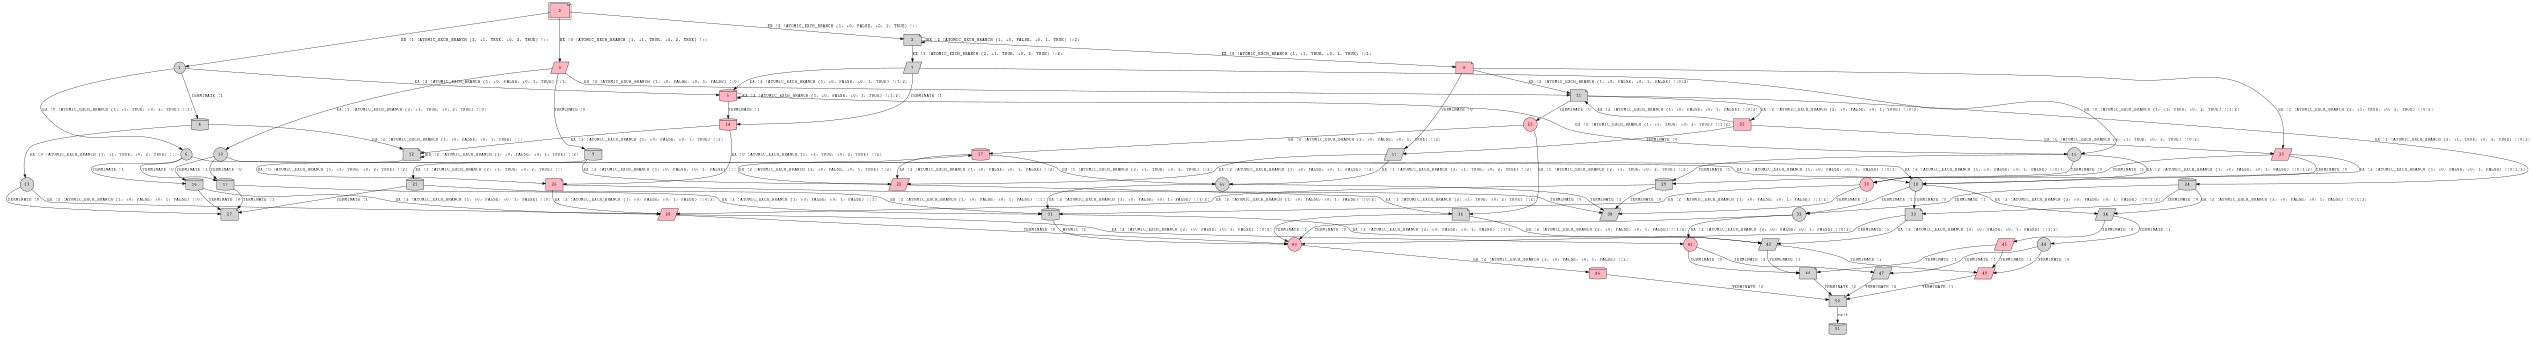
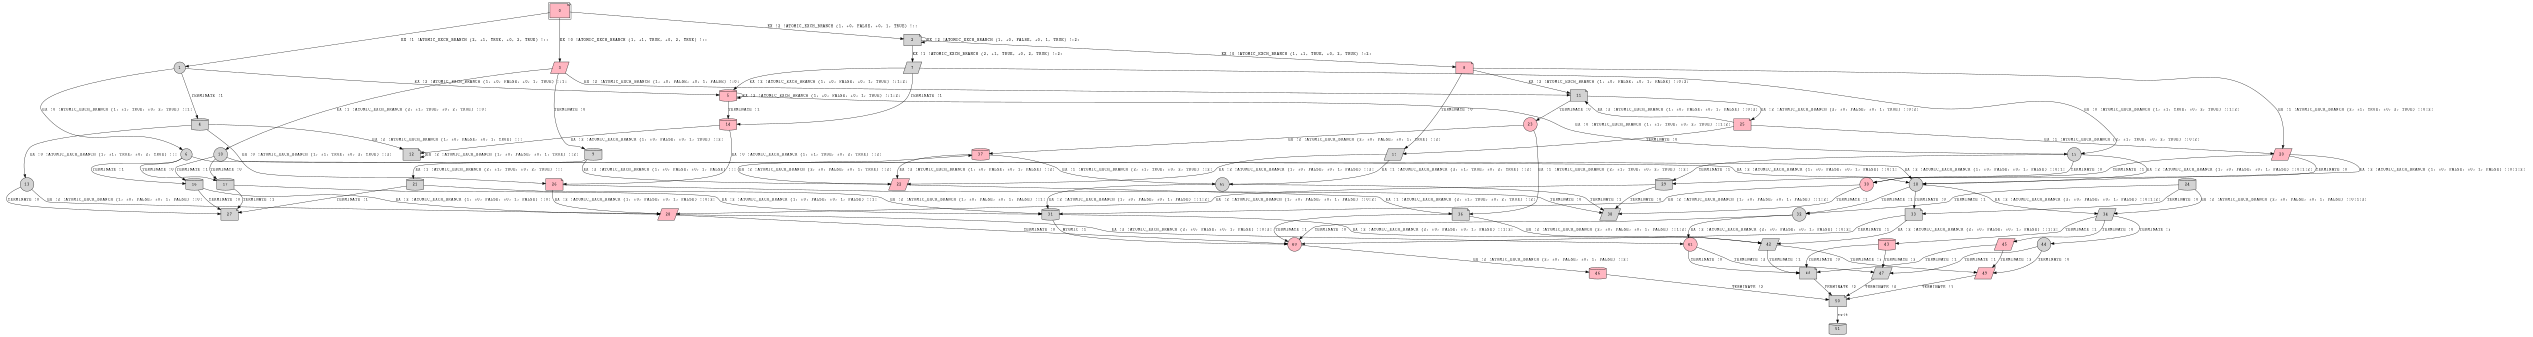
  digraph {
    fontname="Courier Prime"
    node [fillcolor=lightgrey fontname="Courier Prime" shape=cylinder style=filled]
    edge [fontname="Courier Prime"]
    0 [fillcolor=lightpink peripheries=2 shape=note]
    1 [shape=circle]
    2 [shape=note]
    3 [fillcolor=lightpink shape=parallelogram]
    4
    5 [fillcolor=lightpink]
    6 [shape=circle]
    7 [shape=parallelogram]
    8 [fillcolor=lightpink shape=note]
    9
    10 [shape=circle]
    11 [shape=note]
    12 [shape=note]
    13 [shape=circle]
    14 [fillcolor=lightpink]
    15 [shape=circle]
    16
    17
    18 [shape=circle]
    19 [shape=parallelogram]
    20 [fillcolor=lightpink shape=parallelogram]
    21
    22 [fillcolor=lightpink shape=parallelogram]
    23 [fillcolor=lightpink shape=circle]
    24
    25 [fillcolor=lightpink shape=note]
    26 [fillcolor=lightpink shape=note]
    27 [shape=note]
    28 [fillcolor=lightpink shape=parallelogram]
    29
    30 [fillcolor=lightpink shape=circle]
    31
    32 [shape=circle]
    33 [shape=note]
    34 [shape=parallelogram]
    n36 [label=65 shape=circle]
    36 [shape=note]
    37 [fillcolor=lightpink]
    38 [shape=parallelogram]
    40 [fillcolor=lightpink shape=circle]
    41 [fillcolor=lightpink shape=circle]
    42 [shape=parallelogram]
+   43 [fillcolor=lightpink]
    44 [shape=circle]
    45 [fillcolor=lightpink shape=parallelogram]
    46 [fillcolor=lightpink]
    47 [shape=parallelogram]
    48 [shape=note]
    49 [fillcolor=lightpink shape=parallelogram]
    50 [shape=note]
    51
    0 -> 1 [label="EX !1 !ATOMIC_EXCH_BRANCH (2, +1, TRUE, +0, 2, TRUE) !::"]
    0 -> 2 [label="EX !2 !ATOMIC_EXCH_BRANCH (1, +0, FALSE, +0, 1, TRUE) !::"]
    0 -> 3 [label="EX !0 !ATOMIC_EXCH_BRANCH (1, +1, TRUE, +0, 2, TRUE) !::"]
    1 -> 4 [label="TERMINATE !1"]
    1 -> 5 [label="EX !2 !ATOMIC_EXCH_BRANCH (1, +0, FALSE, +0, 1, TRUE) !:1:"]
    1 -> 6 [label="EX !0 !ATOMIC_EXCH_BRANCH (1, +1, TRUE, +0, 2, TRUE) !:1:"]
    2 -> 2 [label="EX !2 !ATOMIC_EXCH_BRANCH (1, +0, FALSE, +0, 1, TRUE) !:2:"]
    2 -> 7 [label="EX !1 !ATOMIC_EXCH_BRANCH (2, +1, TRUE, +0, 2, TRUE) !:2:"]
    2 -> 8 [label="EX !0 !ATOMIC_EXCH_BRANCH (1, +1, TRUE, +0, 2, TRUE) !:2:"]
    3 -> 9 [label="TERMINATE !0"]
    3 -> 10 [label="EX !1 !ATOMIC_EXCH_BRANCH (2, +1, TRUE, +0, 2, TRUE) !:0:"]
    3 -> 11 [label="EX !2 !ATOMIC_EXCH_BRANCH (1, +0, FALSE, +0, 1, FALSE) !:0:"]
    4 -> 12 [label="EX !2 !ATOMIC_EXCH_BRANCH (1, +0, FALSE, +0, 1, TRUE) !::"]
    4 -> 13 [label="EX !0 !ATOMIC_EXCH_BRANCH (1, +1, TRUE, +0, 2, TRUE) !::"]
    5 -> 5 [label="EX !2 !ATOMIC_EXCH_BRANCH (1, +0, FALSE, +0, 1, TRUE) !:1:2:"]
    5 -> 14 [label="TERMINATE !1"]
    5 -> 15 [label="EX !0 !ATOMIC_EXCH_BRANCH (1, +1, TRUE, +0, 2, TRUE) !:1:2:"]
    6 -> 16 [label="TERMINATE !1"]
    6 -> 17 [label="TERMINATE !0"]
    6 -> 18 [label="EX !2 !ATOMIC_EXCH_BRANCH (1, +0, FALSE, +0, 1, FALSE) !:0:1:"]
    7 -> 5 [label="EX !2 !ATOMIC_EXCH_BRANCH (1, +0, FALSE, +0, 1, TRUE) !:1:2:"]
    7 -> 14 [label="TERMINATE !1"]
    7 -> 15 [label="EX !0 !ATOMIC_EXCH_BRANCH (1, +1, TRUE, +0, 2, TRUE) !:1:2:"]
    8 -> 11 [label="EX !2 !ATOMIC_EXCH_BRANCH (1, +0, FALSE, +0, 1, FALSE) !:0:2:"]
    8 -> 19 [label="TERMINATE !0"]
    8 -> 20 [label="EX !1 !ATOMIC_EXCH_BRANCH (2, +1, TRUE, +0, 2, TRUE) !:0:2:"]
    9 -> 21 [label="EX !1 !ATOMIC_EXCH_BRANCH (2, +1, TRUE, +0, 2, TRUE) !::"]
    9 -> 22 [label="EX !2 !ATOMIC_EXCH_BRANCH (1, +0, FALSE, +0, 1, FALSE) !::"]
    10 -> 16 [label="TERMINATE !1"]
    10 -> 17 [label="TERMINATE !0"]
    10 -> 18 [label="EX !2 !ATOMIC_EXCH_BRANCH (1, +0, FALSE, +0, 1, FALSE) !:0:1:"]
    11 -> 23 [label="TERMINATE !0"]
-   11 -> 24 [label="EX !1 !ATOMIC_EXCH_BRANCH (2, +1, TRUE, +0, 2, TRUE) !:0:2:"]
    11 -> 25 [label="EX !2 !ATOMIC_EXCH_BRANCH (2, +0, FALSE, +0, 1, TRUE) !:0:2:"]
    12 -> 12 [label="EX !2 !ATOMIC_EXCH_BRANCH (1, +0, FALSE, +0, 1, TRUE) !:2:"]
-   12 -> 26 [label="EX !0 !ATOMIC_EXCH_BRANCH (1, +1, TRUE, +0, 2, TRUE) !:2:"]
+   4 -> 26 [label="EX !0 !ATOMIC_EXCH_BRANCH (1, +1, TRUE, +0, 2, TRUE) !:2:"]
    13 -> 27 [label="TERMINATE !0"]
    13 -> 28 [label="EX !2 !ATOMIC_EXCH_BRANCH (1, +0, FALSE, +0, 1, FALSE) !:0:"]
    14 -> 12 [label="EX !2 !ATOMIC_EXCH_BRANCH (1, +0, FALSE, +0, 1, TRUE) !:2:"]
    14 -> 26 [label="EX !0 !ATOMIC_EXCH_BRANCH (1, +1, TRUE, +0, 2, TRUE) !:2:"]
    15 -> 18 [label="EX !2 !ATOMIC_EXCH_BRANCH (1, +0, FALSE, +0, 1, FALSE) !:0:1:2:"]
    15 -> 29 [label="TERMINATE !1"]
    15 -> 30 [label="TERMINATE !0"]
    16 -> 27 [label="TERMINATE !0"]
    16 -> 28 [label="EX !2 !ATOMIC_EXCH_BRANCH (1, +0, FALSE, +0, 1, FALSE) !:0:"]
    17 -> 27 [label="TERMINATE !1"]
    17 -> 31 [label="EX !2 !ATOMIC_EXCH_BRANCH (1, +0, FALSE, +0, 1, FALSE) !:1:"]
    18 -> 32 [label="TERMINATE !1"]
    18 -> 33 [label="TERMINATE !0"]
    18 -> 34 [label="EX !2 !ATOMIC_EXCH_BRANCH (2, +0, FALSE, +0, 1, FALSE) !:0:1:2:"]
    19 -> 22 [label="EX !2 !ATOMIC_EXCH_BRANCH (1, +0, FALSE, +0, 1, FALSE) !:2:"]
    19 -> n36 [label="EX !1 !ATOMIC_EXCH_BRANCH (2, +1, TRUE, +0, 2, TRUE) !:2:"]
    20 -> 18 [label="EX !2 !ATOMIC_EXCH_BRANCH (1, +0, FALSE, +0, 1, FALSE) !:0:1:2:"]
    20 -> 29 [label="TERMINATE !1"]
    20 -> 30 [label="TERMINATE !0"]
    21 -> 27 [label="TERMINATE !1"]
    21 -> 31 [label="EX !2 !ATOMIC_EXCH_BRANCH (1, +0, FALSE, +0, 1, FALSE) !:1:"]
    22 -> 36 [label="EX !1 !ATOMIC_EXCH_BRANCH (2, +1, TRUE, +0, 2, TRUE) !:2:"]
    22 -> 37 [label="EX !2 !ATOMIC_EXCH_BRANCH (2, +0, FALSE, +0, 1, TRUE) !:2:"]
    23 -> 36 [label="EX !1 !ATOMIC_EXCH_BRANCH (2, +1, TRUE, +0, 2, TRUE) !:2:"]
    23 -> 37 [label="EX !2 !ATOMIC_EXCH_BRANCH (2, +0, FALSE, +0, 1, TRUE) !:2:"]
    24 -> 32 [label="TERMINATE !1"]
    24 -> 33 [label="TERMINATE !0"]
    24 -> 34 [label="EX !2 !ATOMIC_EXCH_BRANCH (2, +0, FALSE, +0, 1, FALSE) !:0:1:2:"]
    25 -> 11 [label="EX !2 !ATOMIC_EXCH_BRANCH (1, +0, FALSE, +0, 1, FALSE) !:0:2:"]
    25 -> 19 [label="TERMINATE !0"]
    25 -> 20 [label="EX !1 !ATOMIC_EXCH_BRANCH (2, +1, TRUE, +0, 2, TRUE) !:0:2:"]
    26 -> 28 [label="EX !2 !ATOMIC_EXCH_BRANCH (1, +0, FALSE, +0, 1, FALSE) !:0:2:"]
    26 -> 38 [label="TERMINATE !0"]
    28 -> 40 [label="TERMINATE !0"]
    28 -> 41 [label="EX !2 !ATOMIC_EXCH_BRANCH (2, +0, FALSE, +0, 1, FALSE) !:0:2:"]
    29 -> 28 [label="EX !2 !ATOMIC_EXCH_BRANCH (1, +0, FALSE, +0, 1, FALSE) !:0:2:"]
    29 -> 38 [label="TERMINATE !0"]
    30 -> 31 [label="EX !2 !ATOMIC_EXCH_BRANCH (1, +0, FALSE, +0, 1, FALSE) !:1:2:"]
    30 -> 38 [label="TERMINATE !1"]
    31 -> 40 [label="ATOMIC !1"]
    31 -> 42 [label="EX !2 !ATOMIC_EXCH_BRANCH (2, +0, FALSE, +0, 1, FALSE) !:1:2:"]
    32 -> 40 [label="TERMINATE !0"]
    32 -> 41 [label="EX !2 !ATOMIC_EXCH_BRANCH (2, +0, FALSE, +0, 1, FALSE) !:0:2:"]
    33 -> 40 [label="TERMINATE !1"]
    33 -> 42 [label="EX !2 !ATOMIC_EXCH_BRANCH (2, +0, FALSE, +0, 1, FALSE) !:1:2:"]
+   34 -> 43 [label="TERMINATE !1"]
    34 -> 44 [label="TERMINATE !2"]
    34 -> 45 [label="TERMINATE !0"]
    n36 -> 31 [label="EX !2 !ATOMIC_EXCH_BRANCH (1, +0, FALSE, +0, 1, FALSE) !:1:2:"]
    n36 -> 38 [label="TERMINATE !1"]
    36 -> 40 [label="TERMINATE !1"]
    36 -> 42 [label="EX !2 !ATOMIC_EXCH_BRANCH (2, +0, FALSE, +0, 1, FALSE) !:1:2:"]
    37 -> 22 [label="EX !2 !ATOMIC_EXCH_BRANCH (1, +0, FALSE, +0, 1, FALSE) !:2:"]
    37 -> n36 [label="EX !1 !ATOMIC_EXCH_BRANCH (2, +1, TRUE, +0, 2, TRUE) !:2:"]
    40 -> 46 [label="EX !2 !ATOMIC_EXCH_BRANCH (2, +0, FALSE, +0, 1, FALSE) !:2:"]
    41 -> 47 [label="TERMINATE !2"]
    41 -> 48 [label="TERMINATE !0"]
    42 -> 48 [label="TERMINATE !1"]
    42 -> 49 [label="TERMINATE !2"]
+   43 -> 47 [label="TERMINATE !2"]
+   43 -> 48 [label="TERMINATE !0"]
    44 -> 47 [label="TERMINATE !1"]
    44 -> 49 [label="TERMINATE !0"]
    45 -> 48 [label="TERMINATE !1"]
    45 -> 49 [label="TERMINATE !2"]
    46 -> 50 [label="TERMINATE !2"]
    47 -> 50 [label="TERMINATE !0"]
    48 -> 50 [label="TERMINATE !2"]
    49 -> 50 [label="TERMINATE !1"]
    50 -> 51 [label=exit]
  }
